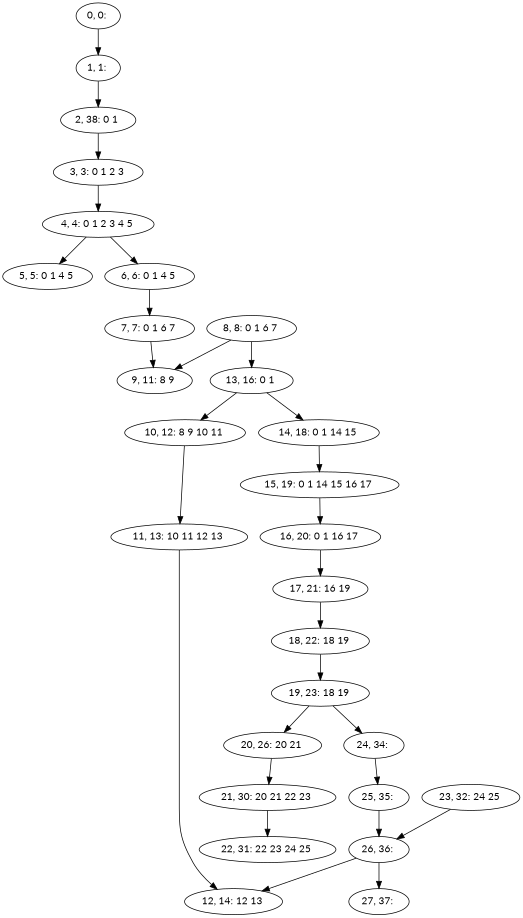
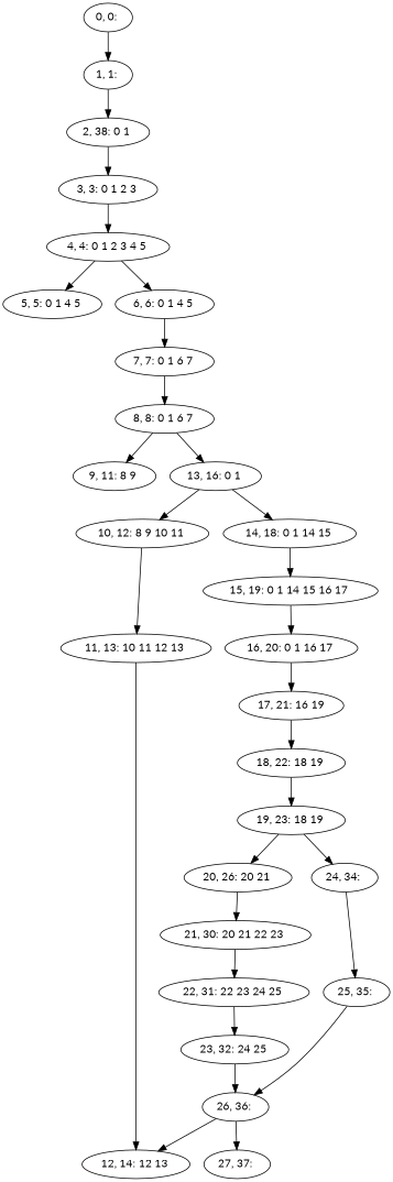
  digraph {
    fontname=Lato
    node [fontname=Lato]
    edge [fontname=Lato]
    n1 [label="0, 0: "]
    n2 [label="1, 1: "]
    n3 [label="2, 38: 0 1 "]
    n4 [label="3, 3: 0 1 2 3 "]
    n5 [label="4, 4: 0 1 2 3 4 5 "]
    n6 [label="5, 5: 0 1 4 5 "]
    n7 [label="6, 6: 0 1 4 5 "]
    n8 [label="7, 7: 0 1 6 7 "]
    n9 [label="8, 8: 0 1 6 7 "]
    n10 [label="9, 11: 8 9 "]
    n11 [label="13, 16: 0 1 "]
    n12 [label="10, 12: 8 9 10 11 "]
    n13 [label="14, 18: 0 1 14 15 "]
    n14 [label="11, 13: 10 11 12 13 "]
    n15 [label="12, 14: 12 13 "]
    n16 [label="26, 36: "]
    n17 [label="27, 37: "]
    n18 [label="15, 19: 0 1 14 15 16 17 "]
    n19 [label="16, 20: 0 1 16 17 "]
    n20 [label="17, 21: 16 19"]
    n21 [label="18, 22: 18 19 "]
    n22 [label="19, 23: 18 19 "]
    n23 [label="20, 26: 20 21 "]
    n24 [label="24, 34: "]
    n25 [label="21, 30: 20 21 22 23 "]
    n26 [label="25, 35: "]
    n27 [label="22, 31: 22 23 24 25 "]
    n28 [label="23, 32: 24 25 "]
    n1 -> n2
    n2 -> n3
    n3 -> n4
    n4 -> n5
    n5 -> n6
    n5 -> n7
    n7 -> n8
-   n8 -> n10
+   n8 -> n9
    n9 -> n10
    n9 -> n11
    n11 -> n12
    n11 -> n13
    n12 -> n14
    n13 -> n18
    n14 -> n15
    n16 -> n15
    n16 -> n17
    n18 -> n19
    n19 -> n20
    n20 -> n21
    n21 -> n22
    n22 -> n23
    n22 -> n24
    n23 -> n25
    n24 -> n26
    n25 -> n27
    n26 -> n16
+   n27 -> n28
    n28 -> n16
  }
